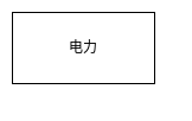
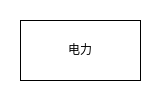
  <mxCell id="0" />
  <mxCell id="1" parent="0" />
- <mxCell id="2" value="电力" style="rounded=0;whiteSpace=wrap;html=1;" vertex="1" parent="1"><mxGeometry x="10" y="10" width="120" height="60" as="geometry" /></mxCell>
+ <mxCell id="2" value="电力" style="rounded=0;whiteSpace=wrap;html=1;" vertex="1" parent="1"><mxGeometry x="20" y="20" width="120" height="60" as="geometry" /></mxCell>
